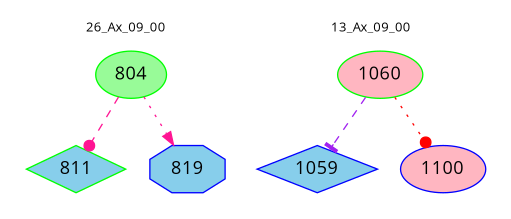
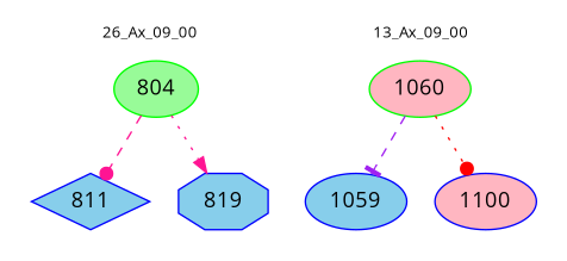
  digraph {
    fontname="Open Sans"
    node [color=blue fillcolor=skyblue fontname="Open Sans" shape=ellipse style=filled]
    edge [arrowhead=dot color=deeppink fontname="Open Sans" style=dashed]
    n1 [color=green fillcolor=palegreen label=804]
-   n2 [color=green label=811 shape=diamond]
+   n2 [label=811 shape=diamond]
    n3 [label=819 shape=octagon]
    n4 [color=green fillcolor=lightpink label=1060]
-   n5 [label=1059 shape=diamond]
+   n5 [label=1059]
    n6 [fillcolor=lightpink label=1100]
    subgraph cluster_1 {
      color=white
      fontsize=10
      label="26_Ax_09_00"
      n1
      n2
      n3
    }
    subgraph cluster_2 {
      color=white
      fontsize=10
      label="13_Ax_09_00"
      n4
      n5
      n6
    }
    n1 -> n2
    n1 -> n3 [arrowhead=normal style=dotted]
    n4 -> n5 [arrowhead=tee color=purple]
    n4 -> n6 [color=red style=dotted]
  }
